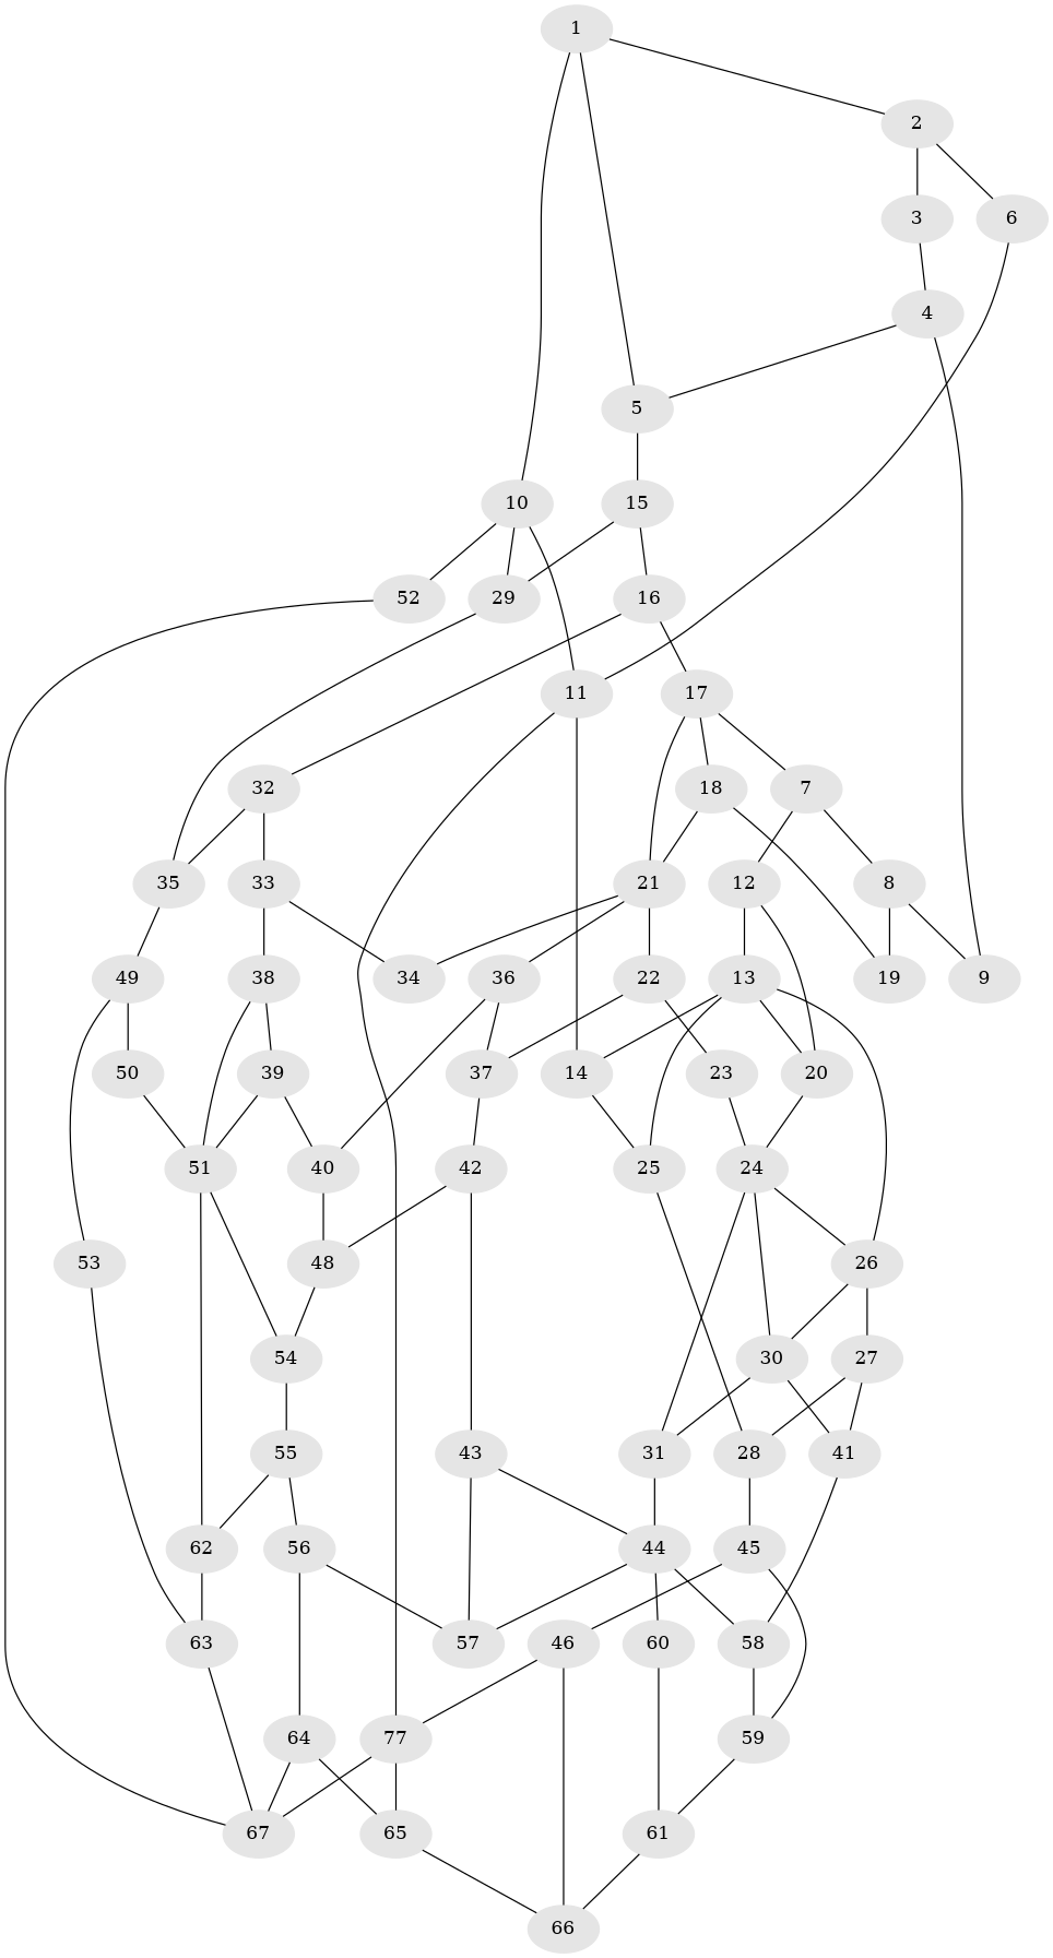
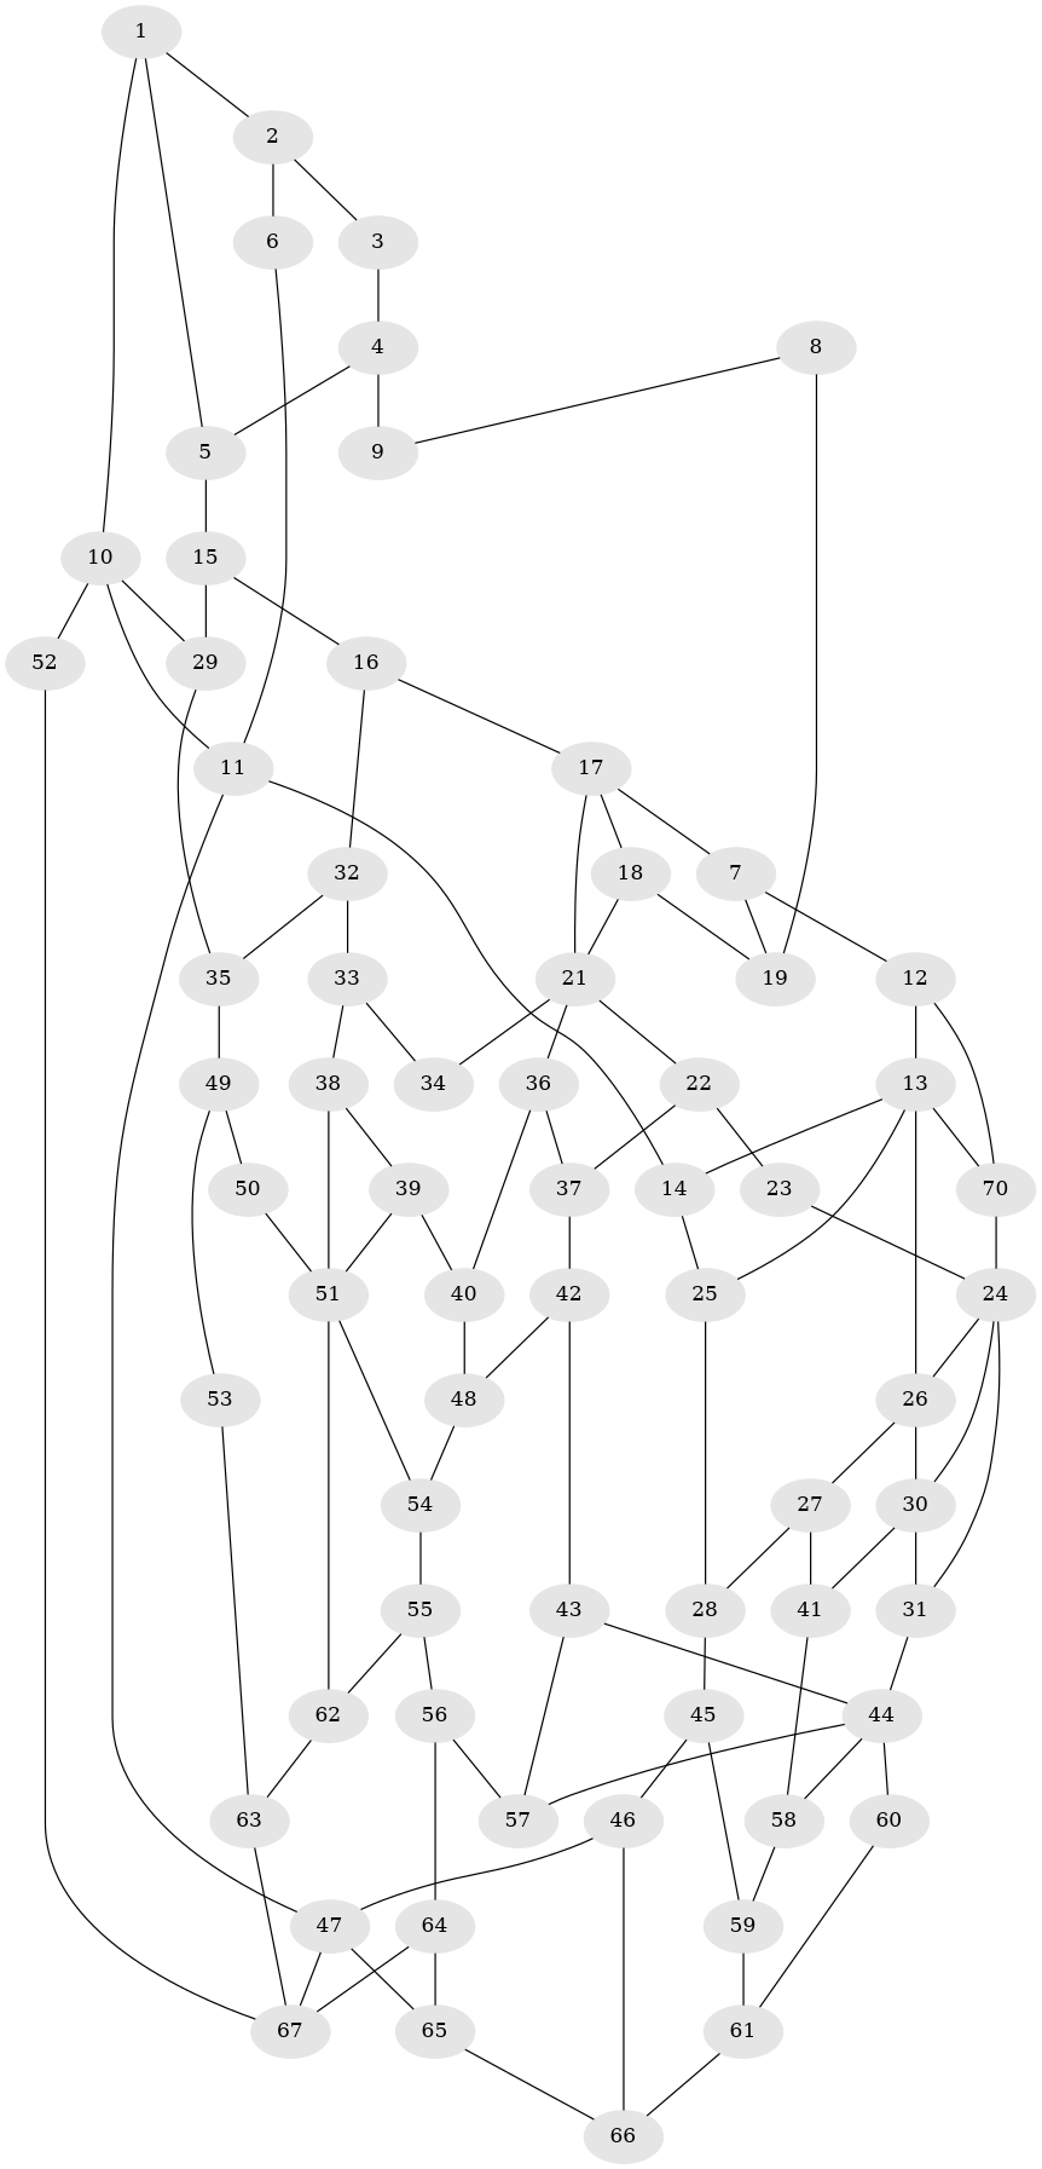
  graph {
    node [color=gray90 style=filled]
    edge [weight=1.0]
    1
    2
    5
    10
    3
    6
    15
    11
    29
    52
    4
    9
    16
    7
    8
    12
    14
-   47 [label=77]
+   47
    19
    13
-   20
+   20 [label=70]
    35
    67
    25
    65
    26
    24
    28
    30
    27
    17
    32
    18
    21
    33
    22
    34
    36
    31
    23
    37
    40
    42
    41
    44
    45
    58
    46
    59
    49
    57
    60
    38
    39
    51
    50
    53
    48
    43
    54
    62
    61
    66
    55
    63
    56
    64
    1 -- 2
    1 -- 5
    1 -- 10 [weight=2.0]
    2 -- 3
    2 -- 6
    5 -- 15
    10 -- 11
    10 -- 29
    10 -- 52 [weight=2.0]
    3 -- 4
    6 -- 11
    15 -- 29
    15 -- 16
    11 -- 14
    11 -- 47
    29 -- 35
    52 -- 67
    4 -- 5
    4 -- 9 [weight=2.0]
    16 -- 17
    16 -- 32
-   7 -- 8
+   7 -- 19
    7 -- 12
    8 -- 9
    8 -- 19 [weight=2.0]
    12 -- 13
    12 -- 20
    14 -- 25
    47 -- 67
    47 -- 65
    13 -- 14
    13 -- 20
    13 -- 25
    13 -- 26 [weight=2.0]
    20 -- 24
    35 -- 49
    25 -- 28
    65 -- 66
    26 -- 30
    26 -- 27
    24 -- 26
    24 -- 30
    24 -- 31
    28 -- 45
    30 -- 31
    30 -- 41
    27 -- 28
    27 -- 41
    17 -- 7
    17 -- 18
    17 -- 21
    32 -- 35
    32 -- 33
    18 -- 19
    18 -- 21
    21 -- 22
    21 -- 34 [weight=2.0]
    21 -- 36
    33 -- 34
    33 -- 38
    22 -- 23
    22 -- 37
    36 -- 37
    36 -- 40
    31 -- 44
    23 -- 24 [weight=2.0]
    37 -- 42
    40 -- 48
    42 -- 48
    42 -- 43
    41 -- 58
    44 -- 58
    44 -- 57
    44 -- 60 [weight=2.0]
    45 -- 46
    45 -- 59
    58 -- 59
    46 -- 47
    46 -- 66
    59 -- 61
    49 -- 50
    49 -- 53
    60 -- 61
    38 -- 39
    38 -- 51
    39 -- 40
    39 -- 51
    51 -- 54
    51 -- 62
    50 -- 51 [weight=2.0]
    53 -- 63
    48 -- 54
    43 -- 44
    43 -- 57
    54 -- 55
    62 -- 63
    61 -- 66
    55 -- 62
    55 -- 56
    63 -- 67
    56 -- 57
    56 -- 64
    64 -- 67
    64 -- 65
  }
